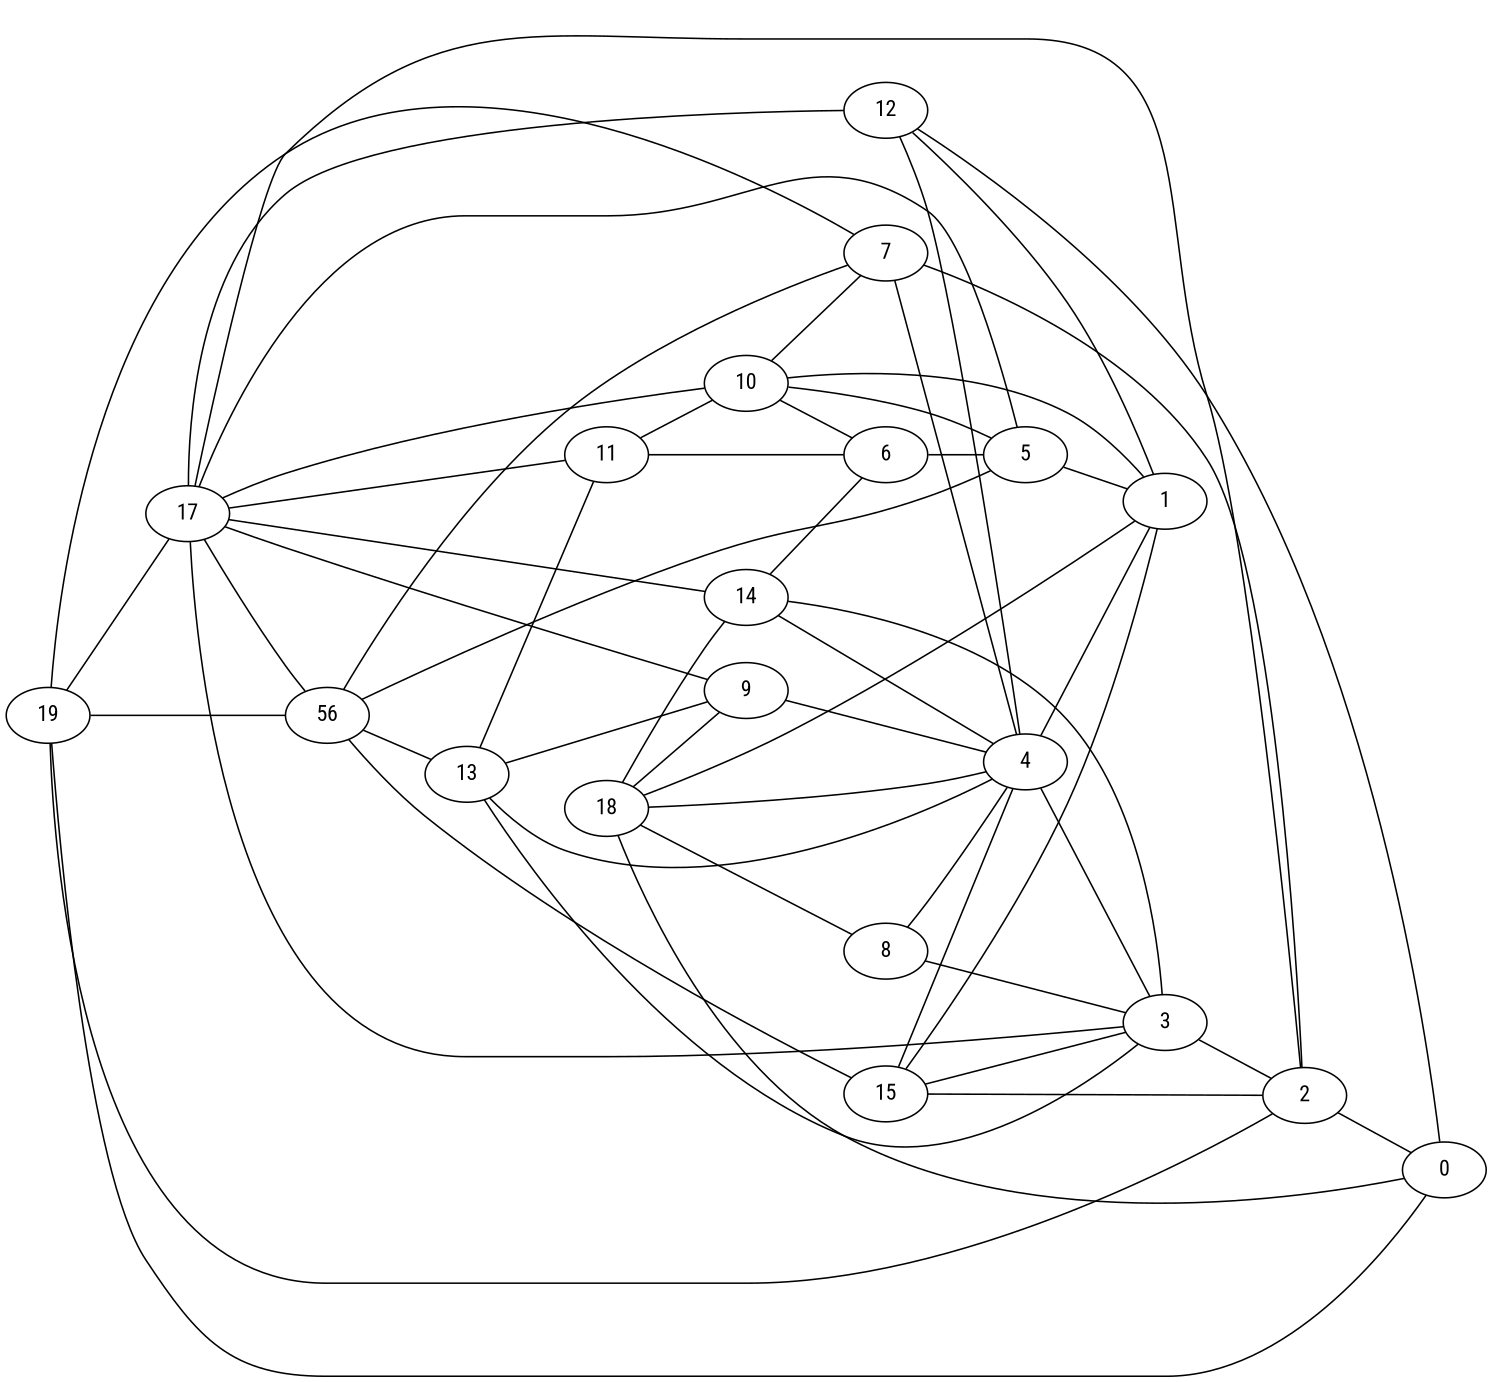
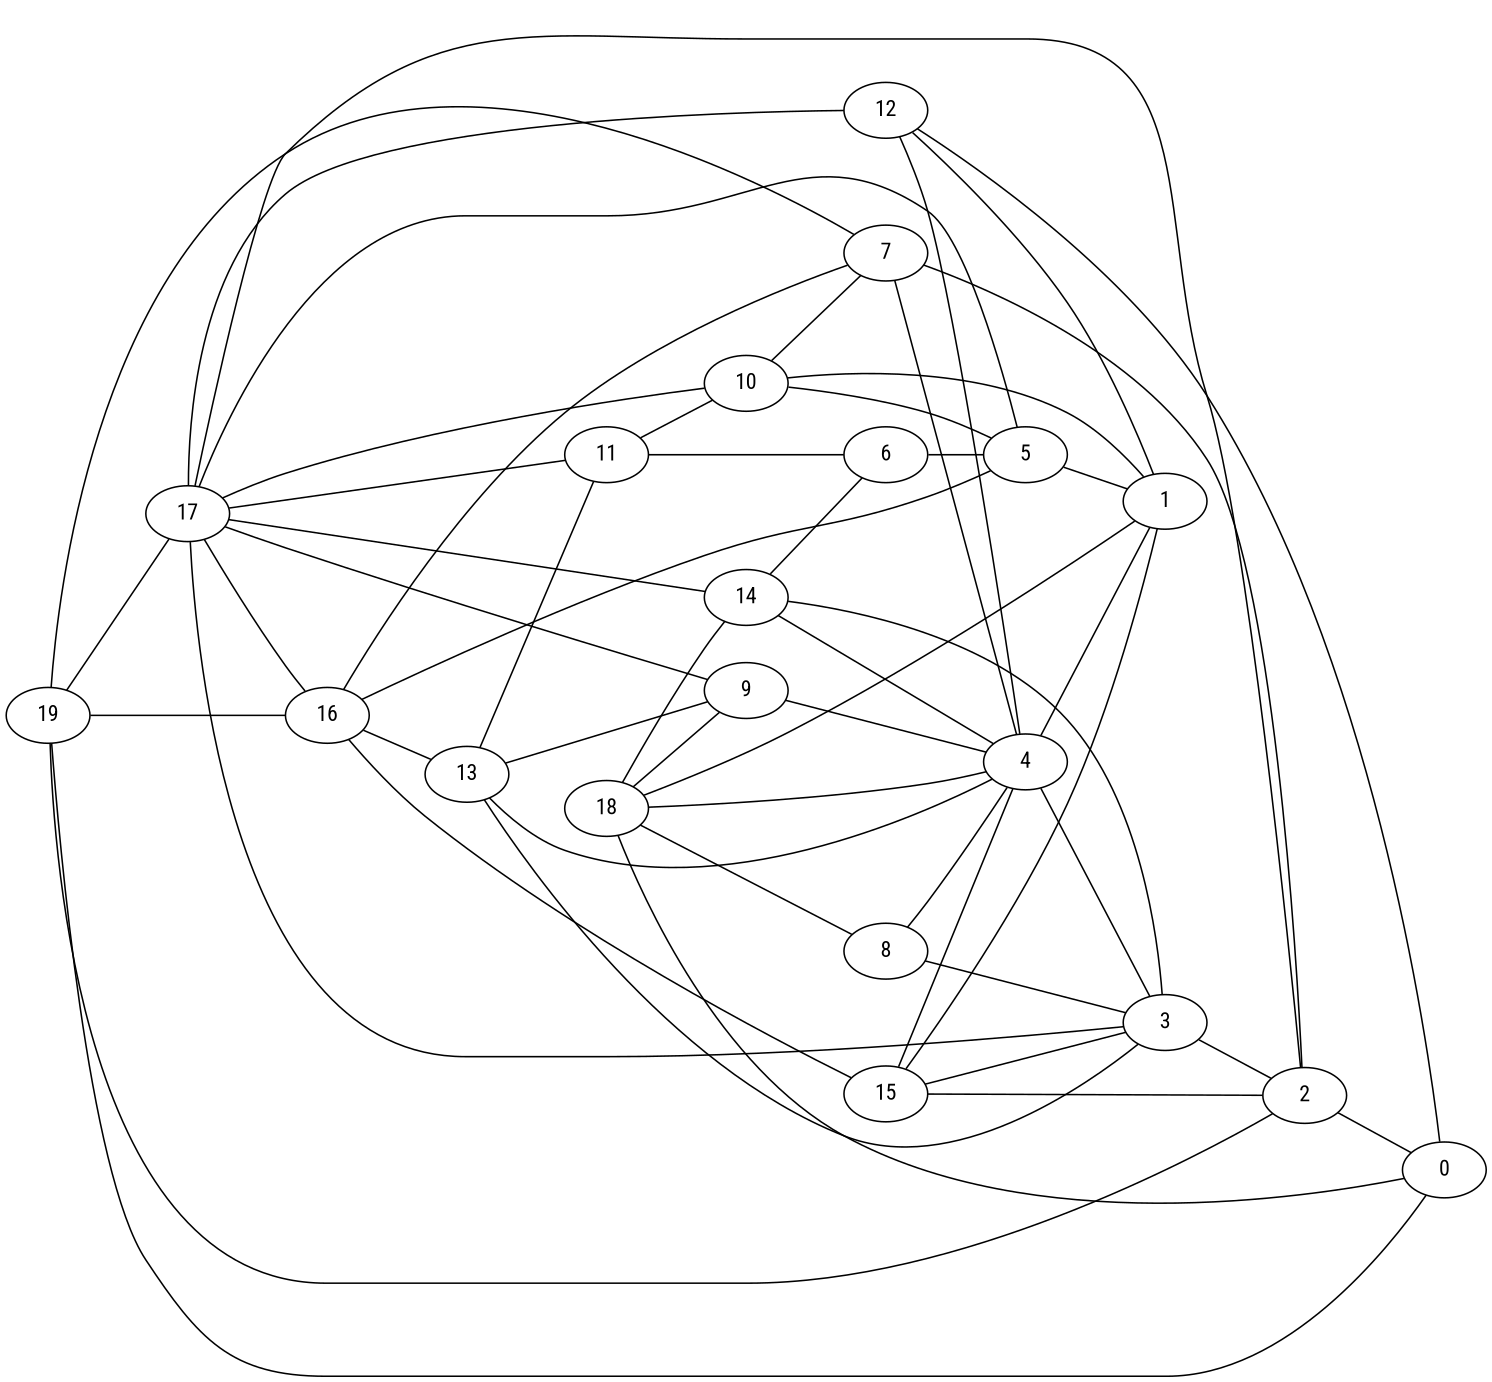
  digraph {
    fontname="Roboto Condensed"
    rankdir=LR
    node [fontname="Roboto Condensed"]
    edge [dir=none fontname="Roboto Condensed"]
    11
    10
    6
    1
    7
    5
    8
    3
    4
    2
    9
    12
    0
    13
    19
    17
-   16 [label=56]
+   16
    14
    15
    18
    subgraph sub_1 {
      11
      10
      6
      1
      7
      5
      8
      3
      4
      2
      9
      12
      0
      13
      19
      17
      16
      14
      15
      18
    }
    11 -> 10
    11 -> 6
-   10 -> 6
    10 -> 1
    10 -> 7
    10 -> 5
    6 -> 5
    7 -> 4
    7 -> 2
    5 -> 1
    8 -> 3
    8 -> 4
    3 -> 2
    4 -> 1
    4 -> 3
    2 -> 0
    9 -> 4
    12 -> 1
    12 -> 4
    12 -> 0
    13 -> 11
    13 -> 3
    13 -> 4
    13 -> 9
    19 -> 7
    19 -> 2
    19 -> 0
    19 -> 17
    19 -> 16
    17 -> 11
    17 -> 10
    17 -> 5
    17 -> 3
    17 -> 2
    17 -> 9
    17 -> 12
    17 -> 16
    17 -> 14
    16 -> 7
    16 -> 5
    16 -> 13
    16 -> 15
    14 -> 6
    14 -> 3
    14 -> 4
    15 -> 1
    15 -> 3
    15 -> 4
    15 -> 2
    18 -> 1
    18 -> 8
    18 -> 4
    18 -> 9
    18 -> 0
    18 -> 14
  }
